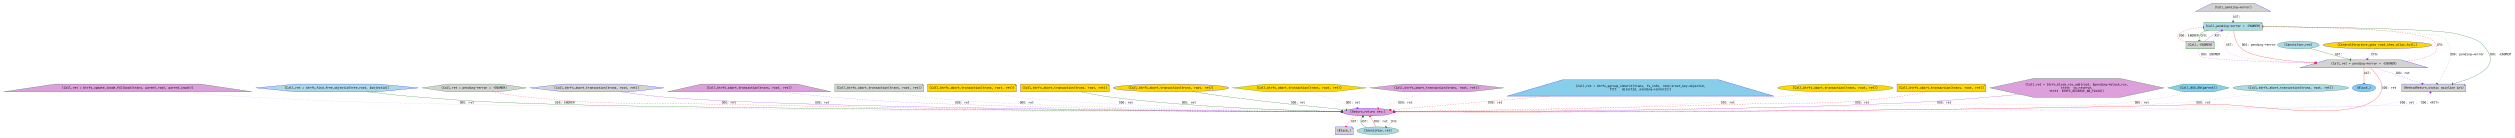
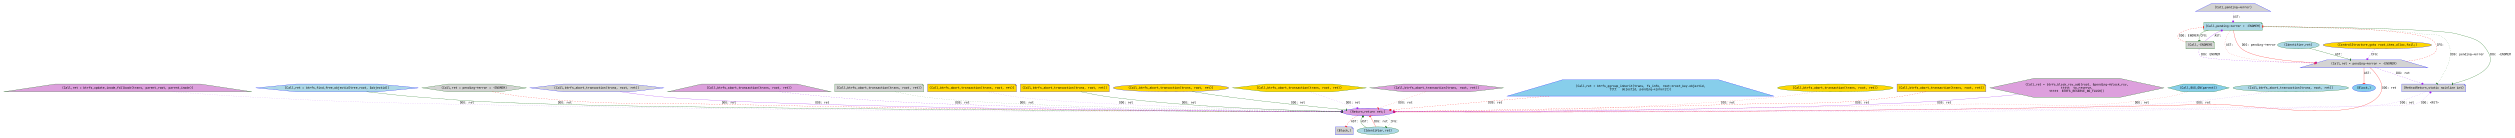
  digraph {
    fontname="JetBrains Mono"
    node [color=darkgreen fillcolor=lightgrey fontname="JetBrains Mono" shape=note style=filled]
    edge [arrowhead=tee color=red fontname="JetBrains Mono" style=solid]
    n1 [fillcolor=lightblue label="(Call,pending->error = -ENOMEM)"]
    n2 [label="(Call,-ENOMEM)"]
    n3 [color=blue label="(Call,ret = pending->error = -ENOMEM)" shape=trapezium]
    n4 [color=blue label="(MethodReturn,static noinline int)"]
    n5 [color=blue fillcolor=plum label="(Return,return ret;)" shape=ellipse]
    n6 [color=blue fillcolor=skyblue label="(Block,)" shape=ellipse]
    n7 [color=blue label="(Block,)"]
    n8 [fillcolor=lightblue label="(Identifier,ret)" shape=ellipse]
    n9 [fillcolor=plum label="(Call,ret = btrfs_update_inode_fallback(trans, parent_root, parent_inode))" shape=trapezium]
    n10 [color=blue fillcolor=lightblue label="(Call,ret = btrfs_find_free_objectid(tree_root, &objectid))" shape=hexagon]
    n11 [label="(Call,ret = pending->error = -ENOMEM)" shape=hexagon]
    n12 [color=blue label="(Call,btrfs_abort_transaction(trans, root, ret))" shape=hexagon]
    n13 [fillcolor=plum label="(Call,btrfs_abort_transaction(trans, root, ret))" shape=trapezium]
    n14 [label="(Call,btrfs_abort_transaction(trans, root, ret))"]
    n15 [color=blue fillcolor=gold label="(Call,btrfs_abort_transaction(trans, root, ret))"]
    n16 [color=blue fillcolor=gold label="(Call,btrfs_abort_transaction(trans, root, ret))"]
    n17 [color=blue label="(Call,pending->error)" shape=trapezium]
    n18 [fillcolor=lightblue label="(Identifier,ret)" shape=ellipse]
    n19 [color=blue fillcolor=gold label="(Call,btrfs_abort_transaction(trans, root, ret))" shape=ellipse]
    n20 [fillcolor=gold label="(Call,btrfs_abort_transaction(trans, root, ret))" shape=hexagon]
    n21 [fillcolor=plum label="(Call,btrfs_abort_transaction(trans, root, ret))" shape=hexagon]
    n22 [color=blue fillcolor=skyblue label="(Call,ret = btrfs_qgroup_inherit(trans, fs_info, root->root_key.objectid,\n\t\t\t\t   objectid, pending->inherit))" shape=trapezium]
    n23 [fillcolor=gold label="(Call,btrfs_abort_transaction(trans, root, ret))" shape=ellipse]
    n24 [color=blue fillcolor=gold label="(Call,btrfs_abort_transaction(trans, root, ret))"]
    n25 [color=blue fillcolor=gold label="(ControlStructure,goto root_item_alloc_fail;)" shape=ellipse]
    n26 [fillcolor=plum label="(Call,ret = btrfs_block_rsv_add(root, &pending->block_rsv,\n\t\t\t\t\t  to_reserve,\n\t\t\t\t\t  BTRFS_RESERVE_NO_FLUSH))" shape=hexagon]
    n27 [fillcolor=skyblue label="(Call,BUG_ON(parent))" shape=hexagon]
    n28 [fillcolor=lightblue label="(Call,btrfs_abort_transaction(trans, root, ret))" shape=ellipse]
    n1 -> n2 [color=darkgreen label="CFG: "]
    n1 -> n3 [label="AST: " style=dotted]
    n1 -> n3 [arrowhead=dot label="DDG: pending->error"]
    n1 -> n4 [color=darkgreen label="DDG: -ENOMEM"]
    n1 -> n4 [color=darkgreen label="DDG: pending->error" style=dotted]
    n2 -> n1 [arrowhead=dot color=purple label="AST: "]
    n2 -> n1 [label="DDG: ENOMEM" style=dashed]
    n2 -> n3 [color=purple label="DDG: ENOMEM" style=dashed]
    n3 -> n1 [label="CFG: " style=dashed]
    n3 -> n4 [arrowhead=dot color=purple label="DDG: ret" style=dashed]
    n3 -> n5 [arrowhead=dot label="DDG: ret"]
    n3 -> n6 [label="AST: "]
    n4 -> n5 [color=purple label="DDG: ret" style=dotted]
    n5 -> n4 [arrowhead=dot color=purple label="DDG: <RET>" style=dotted]
    n5 -> n7 [label="AST: " style=dashed]
    n5 -> n8 [color=darkgreen label="CFG: " style=dotted]
    n8 -> n5 [arrowhead=dot color=darkgreen label="AST: "]
    n8 -> n5 [label="DDG: ret"]
    n9 -> n5 [arrowhead=dot color=purple label="DDG: ret" style=dotted]
-   n10 -> n5 [color=darkgreen label="DDG: ENOMEM"]
+   n10 -> n5 [color=darkgreen label="DDG: ret"]
    n11 -> n5 [label="DDG: ret" style=dashed]
    n12 -> n5 [arrowhead=dot color=purple label="DDG: ret"]
    n13 -> n5 [arrowhead=dot color=purple label="DDG: ret" style=dashed]
    n14 -> n5 [arrowhead=dot color=darkgreen label="DDG: ret" style=dotted]
    n15 -> n5 [arrowhead=dot color=purple label="DDG: ret" style=dotted]
    n16 -> n5 [color=darkgreen label="DDG: ret"]
    n17 -> n1 [arrowhead=dot color=purple label="AST: " style=dotted]
    n18 -> n3 [color=darkgreen label="AST: "]
    n19 -> n5 [color=darkgreen label="DDG: ret"]
    n20 -> n5 [arrowhead=dot color=purple label="DDG: ret" style=dotted]
    n21 -> n5 [label="DDG: ret" style=dotted]
    n22 -> n5 [arrowhead=dot label="DDG: ret" style=dashed]
    n23 -> n5 [label="DDG: ret" style=dotted]
    n24 -> n5 [label="DDG: ret" style=dashed]
    n25 -> n3 [arrowhead=dot color=purple label="CFG: " style=dashed]
    n26 -> n5 [arrowhead=dot color=purple label="DDG: ret"]
    n27 -> n5 [arrowhead=dot label="DDG: ret" style=dotted]
    n28 -> n5 [color=purple label="DDG: ret" style=dotted]
  }
